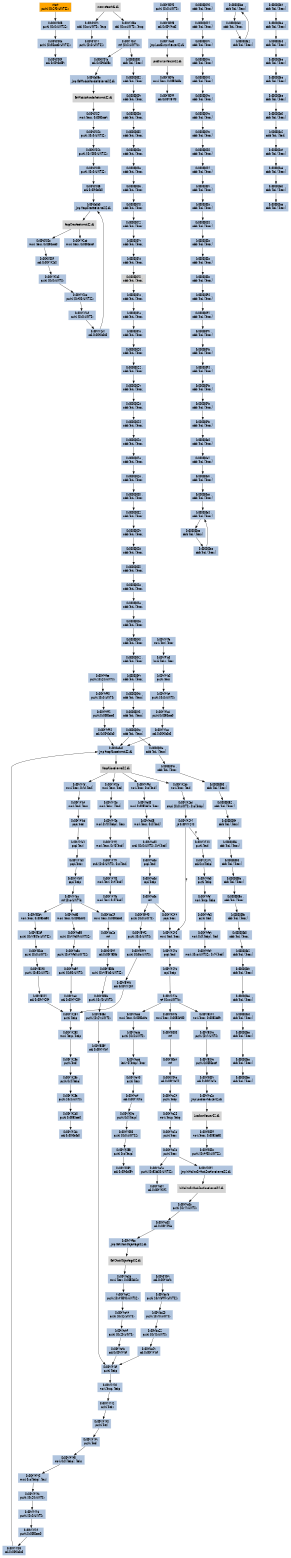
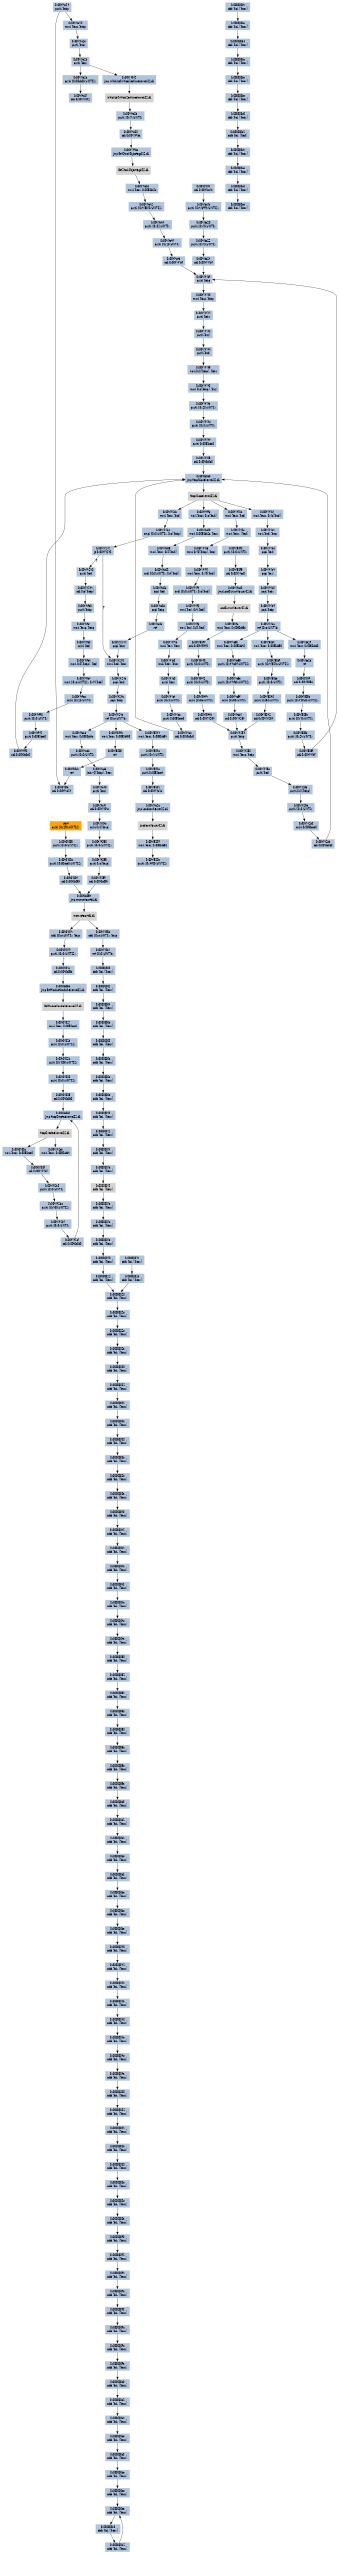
  digraph {
    fontname="Patrick Hand"
    node [color=lightsteelblue fillcolor=lightsteelblue fontname="Patrick Hand" shape=rectangle style=filled]
    edge [color="#000000" fontname="Patrick Hand"]
    n1 [color=lightgrey fillcolor=orange label="start\npushl $0x2f0<UINT32>"]
    n2 [label="0x00401005\npushl $0x0<UINT32>"]
    n3 [label="0x0040100a\npushl $0x53cae0<UINT32>"]
    n4 [label="0x0040100f\ncall 0x0040a054"]
+   n5 [label="0x0040a054\njmp memset@crtdll.dll"]
    n6 [color=lightgrey fillcolor=lightgrey label="memset@crtdll.dll"]
    n7 [label="0x00401014\naddl $0xc<UINT8>, %esp"]
    n8 [label="0x0041785e\naddl $0xc<UINT8>, %esp"]
    n9 [label="0x00401017\npushl $0x0<UINT32>"]
    n10 [label="0x00417861\nret $0x8<UINT16>"]
    n11 [label="0x0040101c\ncall 0x0040a05a"]
    n12 [label="0x0040a05a\njmp GetModuleHandleA@kernel32.dll"]
    n13 [color=lightgrey fillcolor=lightgrey label="GetModuleHandleA@kernel32.dll"]
    n14 [label="0x00401021\nmovl %eax, 0x0053cae4"]
    n15 [label="0x00401026\npushl $0x0<UINT32>"]
    n16 [label="0x0040102b\npushl $0x1000<UINT32>"]
    n17 [label="0x00401030\npushl $0x0<UINT32>"]
    n18 [label="0x00401035\ncall 0x0040a060"]
    n19 [label="0x0040a060\njmp HeapCreate@kernel32.dll"]
    n20 [color=lightgrey fillcolor=lightgrey label="HeapCreate@kernel32.dll"]
    n21 [label="0x0040103a\nmovl %eax, 0x0053cae0"]
    n22 [label="0x004172c6\nmovl %eax, 0x0053d664"]
    n23 [label="0x0040103f\ncall 0x004172b8"]
    n24 [label="0x004172b8\npushl $0x0<UINT8>"]
    n25 [label="0x004172ba\npushl $0x400<UINT32>"]
    n26 [label="0x004172bf\npushl $0x0<UINT8>"]
    n27 [label="0x004172c1\ncall 0x0040a060"]
    n28 [label="0x00401044\ncall 0x00416a1b"]
    n29 [label="0x00416a1b\npushl $0x416997<UINT32>"]
    n30 [label="0x00416a20\npushl $0x10<UINT8>"]
    n31 [label="0x00416a22\npushl $0x18<UINT8>"]
    n32 [label="0x00416a24\ncall 0x0041716f"]
    n33 [label="0x0041716f\npushl %ebp"]
    n34 [label="0x00417170\nmovl %esp, %ebp"]
    n35 [label="0x00417172\npushl %ebx"]
    n36 [label="0x00417173\npushl %esi"]
    n37 [label="0x00417174\npushl %edi"]
    n38 [label="0x00417175\nmovl 0x8(%ebp), %ebx"]
    n39 [label="0x00417178\nmovl 0xc(%ebp), %esi"]
    n40 [label="0x0041717b\npushl $0x20<UINT8>"]
    n41 [label="0x0041717d\npushl $0x8<UINT8>"]
    n42 [label="0x0041717f\npushl 0x0053cae0"]
    n43 [label="0x00417185\ncall 0x0040a0c0"]
    n44 [label="0x0040a0c0\njmp HeapAlloc@kernel32.dll"]
    n45 [color=lightgrey fillcolor=lightgrey label="HeapAlloc@kernel32.dll"]
    n46 [label="0x0041718a\nmovl %eax, %edi"]
    n47 [label="0x004171b1\nmovl %eax, 0x1c(%edi)"]
    n48 [label="0x0041726b\nmovl %eax, %edi"]
    n49 [label="0x004149fd\nmovl %eax, 0xc(%edi)"]
    n50 [label="0x0041718c\nmovl %ebx, (%edi)"]
    n51 [label="0x004171b4\nmovl %edi, %eax"]
    n52 [label="0x0041726d\ncmpl $0x0<UINT8>, 0xc(%ebp)"]
    n53 [label="0x00414a00\nmovl 0x0053d62c, %eax"]
    n54 [label="0x0041718e\nmovl 0x10(%ebp), %eax"]
    n55 [label="0x00417191\nmovl %eax, 0x10(%edi)"]
    n56 [label="0x00417194\nandl $0x0<UINT8>, 0xc(%edi)"]
    n57 [label="0x00417198\nmovl %esi, 0x4(%edi)"]
    n58 [label="0x0041719b\nmovl %esi, 0x8(%edi)"]
    n59 [label="0x0041719e\nmovl %esi, %eax"]
-   n60 [label="0x004191a0\nimull %ebx, %eax"]
+   n60 [label="0x004171a0\nimull %ebx, %eax"]
    n61 [label="0x004171a3\npushl %eax"]
    n62 [label="0x004171a4\npushl $0x8<UINT8>"]
    n63 [label="0x004171a6\npushl 0x0053cae0"]
    n64 [label="0x004171ac\ncall 0x0040a0c0"]
    n65 [label="0x004171b6\npopl %edi"]
    n66 [label="0x004171b7\npopl %esi"]
    n67 [label="0x004171b8\npopl %ebx"]
    n68 [label="0x004171b9\npopl %ebp"]
    n69 [label="0x004171ba\nret $0xc<UINT16>"]
    n70 [label="0x00416a29\nmovl %eax, 0x0053d660"]
    n71 [label="0x00415364\nmovl %eax, 0x0053d650"]
    n72 [label="0x00414a50\nmovl %eax, 0x0053d648"]
    n73 [label="0x00416a2e\nret"]
    n74 [label="0x00415369\npushl $0x41531a<UINT32>"]
    n75 [label="0x00414a55\npushl $0x414a0f<UINT32>"]
    n76 [label="0x00401049\ncall 0x00415356"]
    n77 [label="0x00415356\npushl $0x4151c0<UINT32>"]
    n78 [label="0x0041535b\npushl $0x10<UINT8>"]
    n79 [label="0x0041535d\npushl $0x24<UINT8>"]
    n80 [label="0x0041535f\ncall 0x0041716f"]
    n81 [label="0x0041536e\npushl $0x0<UINT8>"]
    n82 [label="0x00415370\npushl $0x58<UINT8>"]
    n83 [label="0x00415372\ncall 0x00417257"]
    n84 [label="0x00417257\npushl %ebp"]
    n85 [label="0x00417258\nmovl %esp, %ebp"]
    n86 [label="0x0041725a\npushl %edi"]
    n87 [label="0x0041725b\npushl 0x8(%ebp)"]
    n88 [label="0x0041725e\npushl $0x8<UINT8>"]
    n89 [label="0x00417260\npushl 0x0053cae0"]
    n90 [label="0x00417266\ncall 0x0040a0c0"]
    n91 [label="0x00417271\nje 0x00417278"]
    n92 [label="0x00417278\nmovl %edi, %eax"]
    n93 [label="0x00417273\npushl %edi"]
    n94 [label="0x0041727a\npopl %edi"]
    n95 [label="0x00417274\ncall 0xc(%ebp)"]
    n96 [label="0x0041727b\npopl %ebp"]
    n97 [label="0x0041727c\nret $0xc<UINT16>"]
    n98 [label="0x00415377\nmovl %eax, 0x0053d654"]
    n99 [label="0x004157fb\nmovl %eax, 0x0053d450"]
    n100 [label="0x00414a66\nmovl %eax, 0x0053d64c"]
    n101 [label="0x0041537c\npushl $0x1<UINT8>"]
    n102 [label="0x00415800\nret"]
    n103 [label="0x00414a6b\npushl $0x8<UINT8>"]
    n104 [label="0x0041537e\npushl 0x0053cae4"]
    n105 [label="0x00415384\ncall 0x00417a2a"]
    n106 [label="0x00417a2a\njmp LoadIconA@user32.dll"]
    n107 [color=lightgrey fillcolor=lightgrey label="LoadIconA@user32.dll"]
    n108 [label="0x00415389\nmovl %eax, 0x0053d658"]
    n109 [label="0x0041538e\npushl $0x7f00<UINT32>"]
    n110 [label="0x00415393\npushl $0x0<UINT8>"]
    n111 [label="0x00415395\ncall 0x00417ad8"]
    n112 [label="0x00417ad8\njmp LoadCursorA@user32.dll"]
    n113 [color=lightgrey fillcolor=lightgrey label="LoadCursorA@user32.dll"]
    n114 [label="0x0041539a\nmovl %eax, 0x0053d65c"]
    n115 [label="0x0041539f\ncall 0x004157f0"]
    n116 [label="0x004157f0\npushl $0x0<UINT8>"]
    n117 [label="0x004157f2\npushl $0x0<UINT8>"]
    n118 [label="0x004157f4\npushl $0x5c<UINT8>"]
    n119 [label="0x004157f6\ncall 0x00417257"]
    n120 [label="0x004153a4\nret"]
    n121 [label="0x0040104e\ncall 0x00414a27"]
    n122 [label="0x00414a27\npushl %ebp"]
    n123 [label="0x00414a28\nmovl %esp, %ebp"]
    n124 [label="0x00414a2a\npushl %ecx"]
    n125 [label="0x00414a2b\npushl %eax"]
    n126 [label="0x00414a2c\npushl $0x53d630<UINT32>"]
    n127 [label="0x004178f2\njmp InitializeCriticalSection@kernel32.dll"]
    n128 [label="0x00414a31\ncall 0x004178f2"]
    n129 [color=lightgrey fillcolor=lightgrey label="InitializeCriticalSection@kernel32.dll"]
    n130 [label="0x00414a36\npushl $0x11<UINT8>"]
    n131 [label="0x00414a38\ncall 0x0041796a"]
    n132 [label="0x0041796a\njmp GetStockObject@gdi32.dll"]
    n133 [color=lightgrey fillcolor=lightgrey label="GetStockObject@gdi32.dll"]
    n134 [label="0x00414a3d\nmovl %eax, 0x0053d62c"]
-   n135 [label="7x00414a42\npushl $0x415010<UINT32>"]
+   n135 [label="0x00414a42\npushl $0x415010<UINT32>"]
    n136 [label="0x00414a47\npushl $0x32<UINT8>"]
    n137 [label="0x00414a49\npushl $0x20<UINT8>"]
    n138 [label="0x00414a4b\ncall 0x0041716f"]
    n139 [label="0x00414a5a\npushl $0x4149e0<UINT32>"]
    n140 [label="0x00414a5f\npushl $0x50<UINT8>"]
    n141 [label="0x00414a61\ncall 0x00417257"]
    n142 [label="0x004149e0\npushl %ebp"]
    n143 [label="0x004149e1\nmovl %esp, %ebp"]
    n144 [label="0x004149e3\npushl %edi"]
    n145 [label="0x004149e4\nmovl 0x8(%ebp), %edi"]
    n146 [label="0x004149e7\nmovl $0xa<UINT32>, 0x14(%edi)"]
    n147 [label="0x004149ee\npushl $0x28<UINT8>"]
    n148 [label="0x004149f0\npushl $0x8<UINT8>"]
    n149 [label="0x004149f2\npushl 0x0053cae0"]
    n150 [label="0x004149f8\ncall 0x0040a0c0"]
    n151 [label="0x00414a05\nmovl %eax, 0x8(%edi)"]
    n152 [label="0x00414a08\nandl $0x0<UINT8>, 0x4(%edi)"]
    n153 [label="0x00414a0c\npopl %edi"]
    n154 [label="0x00414a0d\npopl %ebp"]
    n155 [label="0x00414a0e\nret"]
    n156 [label="0x00417277\npopl %ecx"]
    n157 [label="0x00414a6d\nleal -8(%ebp), %eax"]
    n158 [label="0x00414a70\npushl %eax"]
    n159 [label="0x00414a71\ncall 0x0041784c"]
    n160 [label="0x0041784c\npushl 0x8(%esp)"]
    n161 [label="0x00417850\npushl $0x0<UINT32>"]
    n162 [label="0x00417855\npushl 0xc(%esp)"]
    n163 [label="0x00417859\ncall 0x0040a054"]
    n164 [label="0x00000000\naddb %al, (%eax)"]
    n165 [label="0x00000002\naddb %al, (%eax)"]
    n166 [label="0x00000004\naddb %al, (%eax)"]
    n167 [color=lightgrey label="0x00000006\naddb %al, (%eax)"]
    n168 [label="0x00000008\naddb %al, (%eax)"]
    n169 [label="0x0000000a\naddb %al, (%eax)"]
    n170 [label="0x0000000c\naddb %al, (%eax)"]
    n171 [label="0x0000000e\naddb %al, (%eax)"]
    n172 [label="0x00000010\naddb %al, (%eax)"]
    n173 [label="0x00000012\naddb %al, (%eax)"]
    n174 [label="0x00000014\naddb %al, (%eax)"]
    n175 [label="0x00000016\naddb %al, (%eax)"]
    n176 [fillcolor=lightgrey label="0x00000018\naddb %al, (%eax)"]
    n177 [label="0x0000001a\naddb %al, (%eax)"]
    n178 [label="0x0000001c\naddb %al, (%eax)"]
    n179 [label="0x0000001e\naddb %al, (%eax)"]
    n180 [label="0x00000020\naddb %al, (%eax)"]
    n181 [label="0x00000022\naddb %al, (%eax)"]
    n182 [label="0x00000024\naddb %al, (%eax)"]
    n183 [label="0x00000026\naddb %al, (%eax)"]
    n184 [label="0x00000028\naddb %al, (%eax)"]
    n185 [label="0x0000002a\naddb %al, (%eax)"]
    n186 [label="0x0000002c\naddb %al, (%eax)"]
    n187 [label="0x0000002e\naddb %al, (%eax)"]
    n188 [label="0x00000030\naddb %al, (%eax)"]
    n189 [label="0x00000032\naddb %al, (%eax)"]
    n190 [label="0x00000034\naddb %al, (%eax)"]
    n191 [label="0x00000036\naddb %al, (%eax)"]
    n192 [label="0x00000038\naddb %al, (%eax)"]
    n193 [label="0x0000003a\naddb %al, (%eax)"]
    n194 [label="0x0000003c\naddb %al, (%eax)"]
    n195 [label="0x0000003e\naddb %al, (%eax)"]
    n196 [label="0x00000040\naddb %al, (%eax)"]
    n197 [label="0x00000042\naddb %al, (%eax)"]
    n198 [label="0x00000044\naddb %al, (%eax)"]
    n199 [label="0x00000046\naddb %al, (%eax)"]
    n200 [label="0x00000048\naddb %al, (%eax)"]
    n201 [label="0x0000004a\naddb %al, (%eax)"]
    n202 [label="0x0000004c\naddb %al, (%eax)"]
    n203 [label="0x0000004e\naddb %al, (%eax)"]
    n204 [label="0x00000050\naddb %al, (%eax)"]
    n205 [label="0x00000052\naddb %al, (%eax)"]
    n206 [label="0x00000054\naddb %al, (%eax)"]
    n207 [label="0x00000056\naddb %al, (%eax)"]
    n208 [label="0x00000058\naddb %al, (%eax)"]
    n209 [label="0x0000005a\naddb %al, (%eax)"]
    n210 [label="0x0000005c\naddb %al, (%eax)"]
    n211 [label="0x0000005e\naddb %al, (%eax)"]
    n212 [label="0x00000060\naddb %al, (%eax)"]
    n213 [label="0x00000062\naddb %al, (%eax)"]
    n214 [label="0x00000064\naddb %al, (%eax)"]
    n215 [label="0x00000066\naddb %al, (%eax)"]
    n216 [label="0x00000068\naddb %al, (%eax)"]
    n217 [label="0x0000006a\naddb %al, (%eax)"]
    n218 [label="0x0000006c\naddb %al, (%eax)"]
    n219 [label="0x0000006e\naddb %al, (%eax)"]
    n220 [label="0x00000070\naddb %al, (%eax)"]
    n221 [label="0x00000072\naddb %al, (%eax)"]
    n222 [label="0x00000074\naddb %al, (%eax)"]
    n223 [label="0x00000076\naddb %al, (%eax)"]
    n224 [label="0x00000078\naddb %al, (%eax)"]
    n225 [label="0x0000007a\naddb %al, (%eax)"]
    n226 [label="0x0000007c\naddb %al, (%eax)"]
    n227 [label="0x0000007e\naddb %al, (%eax)"]
    n228 [label="0x00000080\naddb %al, (%eax)"]
    n229 [label="0x00000082\naddb %al, (%eax)"]
    n230 [label="0x00000084\naddb %al, (%eax)"]
    n231 [label="0x00000086\naddb %al, (%eax)"]
    n232 [label="0x00000088\naddb %al, (%eax)"]
    n233 [label="0x0000008a\naddb %al, (%eax)"]
    n234 [label="0x0000008c\naddb %al, (%eax)"]
    n235 [label="0x0000008e\naddb %al, (%eax)"]
    n236 [label="0x00000090\naddb %al, (%eax)"]
    n237 [color=lightgrey label="0x00000092\naddb %al, (%eax)"]
    n238 [label="0x00000094\naddb %al, (%eax)"]
    n239 [label="0x00000096\naddb %al, (%eax)"]
    n240 [label="0x00000098\naddb %al, (%eax)"]
    n241 [label="0x0000009a\naddb %al, (%eax)"]
    n242 [label="0x0000009c\naddb %al, (%eax)"]
    n243 [label="0x0000009e\naddb %al, (%eax)"]
    n244 [label="0x000000a0\naddb %al, (%eax)"]
    n245 [label="0x000000a2\naddb %al, (%eax)"]
    n246 [label="0x000000a4\naddb %al, (%eax)"]
    n247 [label="0x000000a6\naddb %al, (%eax)"]
    n248 [color=lightgrey label="0x000000a8\naddb %al, (%eax)"]
    n249 [label="0x000000aa\naddb %al, (%eax)"]
    n250 [label="0x000000ac\naddb %al, (%eax)"]
    n251 [label="0x000000ae\naddb %al, (%eax)"]
    n252 [label="0x000000b0\naddb %al, (%eax)"]
    n253 [label="0x000000b2\naddb %al, (%eax)"]
    n254 [label="0x000000b4\naddb %al, (%eax)"]
    n255 [label="0x000000b6\naddb %al, (%eax)"]
    n256 [label="0x000000b8\naddb %al, (%eax)"]
    n257 [label="0x000000ba\naddb %al, (%eax)"]
    n258 [label="0x000000bc\naddb %al, (%eax)"]
    n259 [label="0x000000be\naddb %al, (%eax)"]
    n260 [label="0x000000c0\naddb %al, (%eax)"]
    n261 [label="0x000000c2\naddb %al, (%edi)"]
    n262 [label="0x000000c4\naddb %al, (%eax)"]
    n263 [label="0x000000c6\naddb %al, (%eax)"]
    n264 [label="0x000000c8\naddb %al, (%eax)"]
    n265 [label="0x000000ca\naddb %al, (%eax)"]
    n1 -> n2
    n2 -> n3
    n3 -> n4
+   n4 -> n5
+   n5 -> n6
    n6 -> n7
    n6 -> n8
    n7 -> n9
    n8 -> n10
-   n10 -> n11
+   n9 -> n11
    n10 -> n164
    n11 -> n12
    n12 -> n13
    n13 -> n14
    n14 -> n15
    n15 -> n16
    n16 -> n17
    n17 -> n18
    n18 -> n19
    n19 -> n20
    n20 -> n21
    n20 -> n22
    n21 -> n23
    n23 -> n24
    n24 -> n25
    n25 -> n26
    n26 -> n27
    n27 -> n19
    n28 -> n29
    n29 -> n30
    n30 -> n31
    n31 -> n32
    n32 -> n33
    n33 -> n34
    n34 -> n35
    n35 -> n36
    n36 -> n37
    n37 -> n38
    n38 -> n39
    n39 -> n40
    n40 -> n41
    n41 -> n42
    n42 -> n43
    n43 -> n44
    n44 -> n45
    n45 -> n46
    n45 -> n47
    n45 -> n48
    n45 -> n49
    n46 -> n50
    n47 -> n51
    n48 -> n52
    n49 -> n53
    n50 -> n54
    n51 -> n65
    n52 -> n91
    n53 -> n151
    n54 -> n55
    n55 -> n56
    n56 -> n57
    n57 -> n58
+   n58 -> n59
    n59 -> n60
    n60 -> n61
    n61 -> n62
    n62 -> n63
    n63 -> n64
    n64 -> n44
    n65 -> n66
    n66 -> n67
    n67 -> n68
    n68 -> n69
    n69 -> n70
    n69 -> n71
    n69 -> n72
    n70 -> n73
    n71 -> n74
    n72 -> n75
    n73 -> n76
    n74 -> n81
    n75 -> n139
    n76 -> n77
    n77 -> n78
    n78 -> n79
    n79 -> n80
    n80 -> n33
    n81 -> n82
    n82 -> n83
    n83 -> n84
    n84 -> n85
    n85 -> n86
    n86 -> n87
    n87 -> n88
    n88 -> n89
    n89 -> n90
-   n201 -> n44
+   n90 -> n44
    n91 -> n92 [label=T]
    n91 -> n93 [label=T]
    n92 -> n94
    n93 -> n95
    n94 -> n96
    n95 -> n142
    n96 -> n97
    n97 -> n98
    n97 -> n99
    n97 -> n100
    n98 -> n101
    n99 -> n102
    n100 -> n103
    n101 -> n104
    n102 -> n120
    n103 -> n157
    n104 -> n105
    n105 -> n106
    n106 -> n107
    n107 -> n108
    n108 -> n109
    n110 -> n111
    n111 -> n112
    n112 -> n113
    n113 -> n114
    n114 -> n115
-   n155 -> n116
+   n115 -> n116
    n116 -> n117
    n117 -> n118
    n118 -> n119
    n119 -> n84
    n120 -> n121
-   n121 -> n122
+   n122 -> n121
    n122 -> n123
    n123 -> n124
    n124 -> n125
    n125 -> n126
    n125 -> n127
    n126 -> n128
    n127 -> n129
    n129 -> n130
    n130 -> n131
    n131 -> n132
    n132 -> n133
    n133 -> n134
    n134 -> n135
    n135 -> n136
    n136 -> n137
    n137 -> n138
    n138 -> n33
    n139 -> n140
    n140 -> n141
    n141 -> n84
    n142 -> n143
    n143 -> n144
    n144 -> n145
    n145 -> n146
+   n146 -> n147
    n147 -> n148
    n148 -> n149
    n149 -> n150
    n150 -> n44
    n151 -> n152
    n152 -> n153
    n153 -> n154
    n154 -> n155
    n155 -> n156
    n156 -> n92
    n157 -> n158
    n158 -> n159
    n159 -> n160
    n160 -> n161
    n161 -> n162
    n162 -> n163
+   n163 -> n5
    n164 -> n165
    n165 -> n166
    n166 -> n167
    n167 -> n168
    n168 -> n169
    n169 -> n170
    n170 -> n171
    n171 -> n172
    n172 -> n173
    n173 -> n174
    n174 -> n175
    n175 -> n176
    n176 -> n177
    n177 -> n178
    n178 -> n179
    n179 -> n180
    n180 -> n181
-   n181 -> n182
+   n181 -> n184
    n182 -> n183
    n183 -> n184
    n184 -> n185
    n185 -> n186
    n186 -> n187
    n187 -> n188
    n188 -> n189
    n189 -> n190
    n190 -> n191
    n191 -> n192
    n192 -> n193
    n193 -> n194
    n194 -> n195
    n195 -> n196
    n196 -> n197
    n197 -> n198
    n198 -> n199
    n199 -> n200
    n200 -> n201
    n201 -> n202
    n202 -> n203
    n203 -> n204
    n204 -> n205
    n205 -> n206
    n206 -> n207
    n207 -> n208
    n208 -> n209
    n209 -> n210
    n210 -> n211
    n211 -> n212
    n212 -> n213
    n213 -> n214
    n214 -> n215
    n215 -> n216
    n216 -> n217
    n217 -> n218
    n218 -> n219
+   n219 -> n220
    n220 -> n221
    n221 -> n222
    n222 -> n223
    n223 -> n224
    n224 -> n225
    n225 -> n226
    n226 -> n227
    n227 -> n228
    n228 -> n229
    n229 -> n230
    n230 -> n231
    n231 -> n232
    n232 -> n233
    n233 -> n234
    n234 -> n235
    n235 -> n236
    n236 -> n237
    n237 -> n238
    n238 -> n239
    n239 -> n240
    n240 -> n241
    n241 -> n242
    n242 -> n243
    n243 -> n244
    n244 -> n245
    n245 -> n246
    n246 -> n247
    n247 -> n248
    n248 -> n249
    n249 -> n250
-   n250 -> n248
+   n250 -> n251
    n251 -> n252
    n252 -> n253
    n253 -> n251
    n254 -> n255
    n255 -> n256
    n256 -> n257
    n257 -> n258
    n258 -> n259
    n259 -> n260
    n260 -> n261
    n261 -> n262
    n262 -> n263
    n263 -> n264
    n264 -> n265
  }
